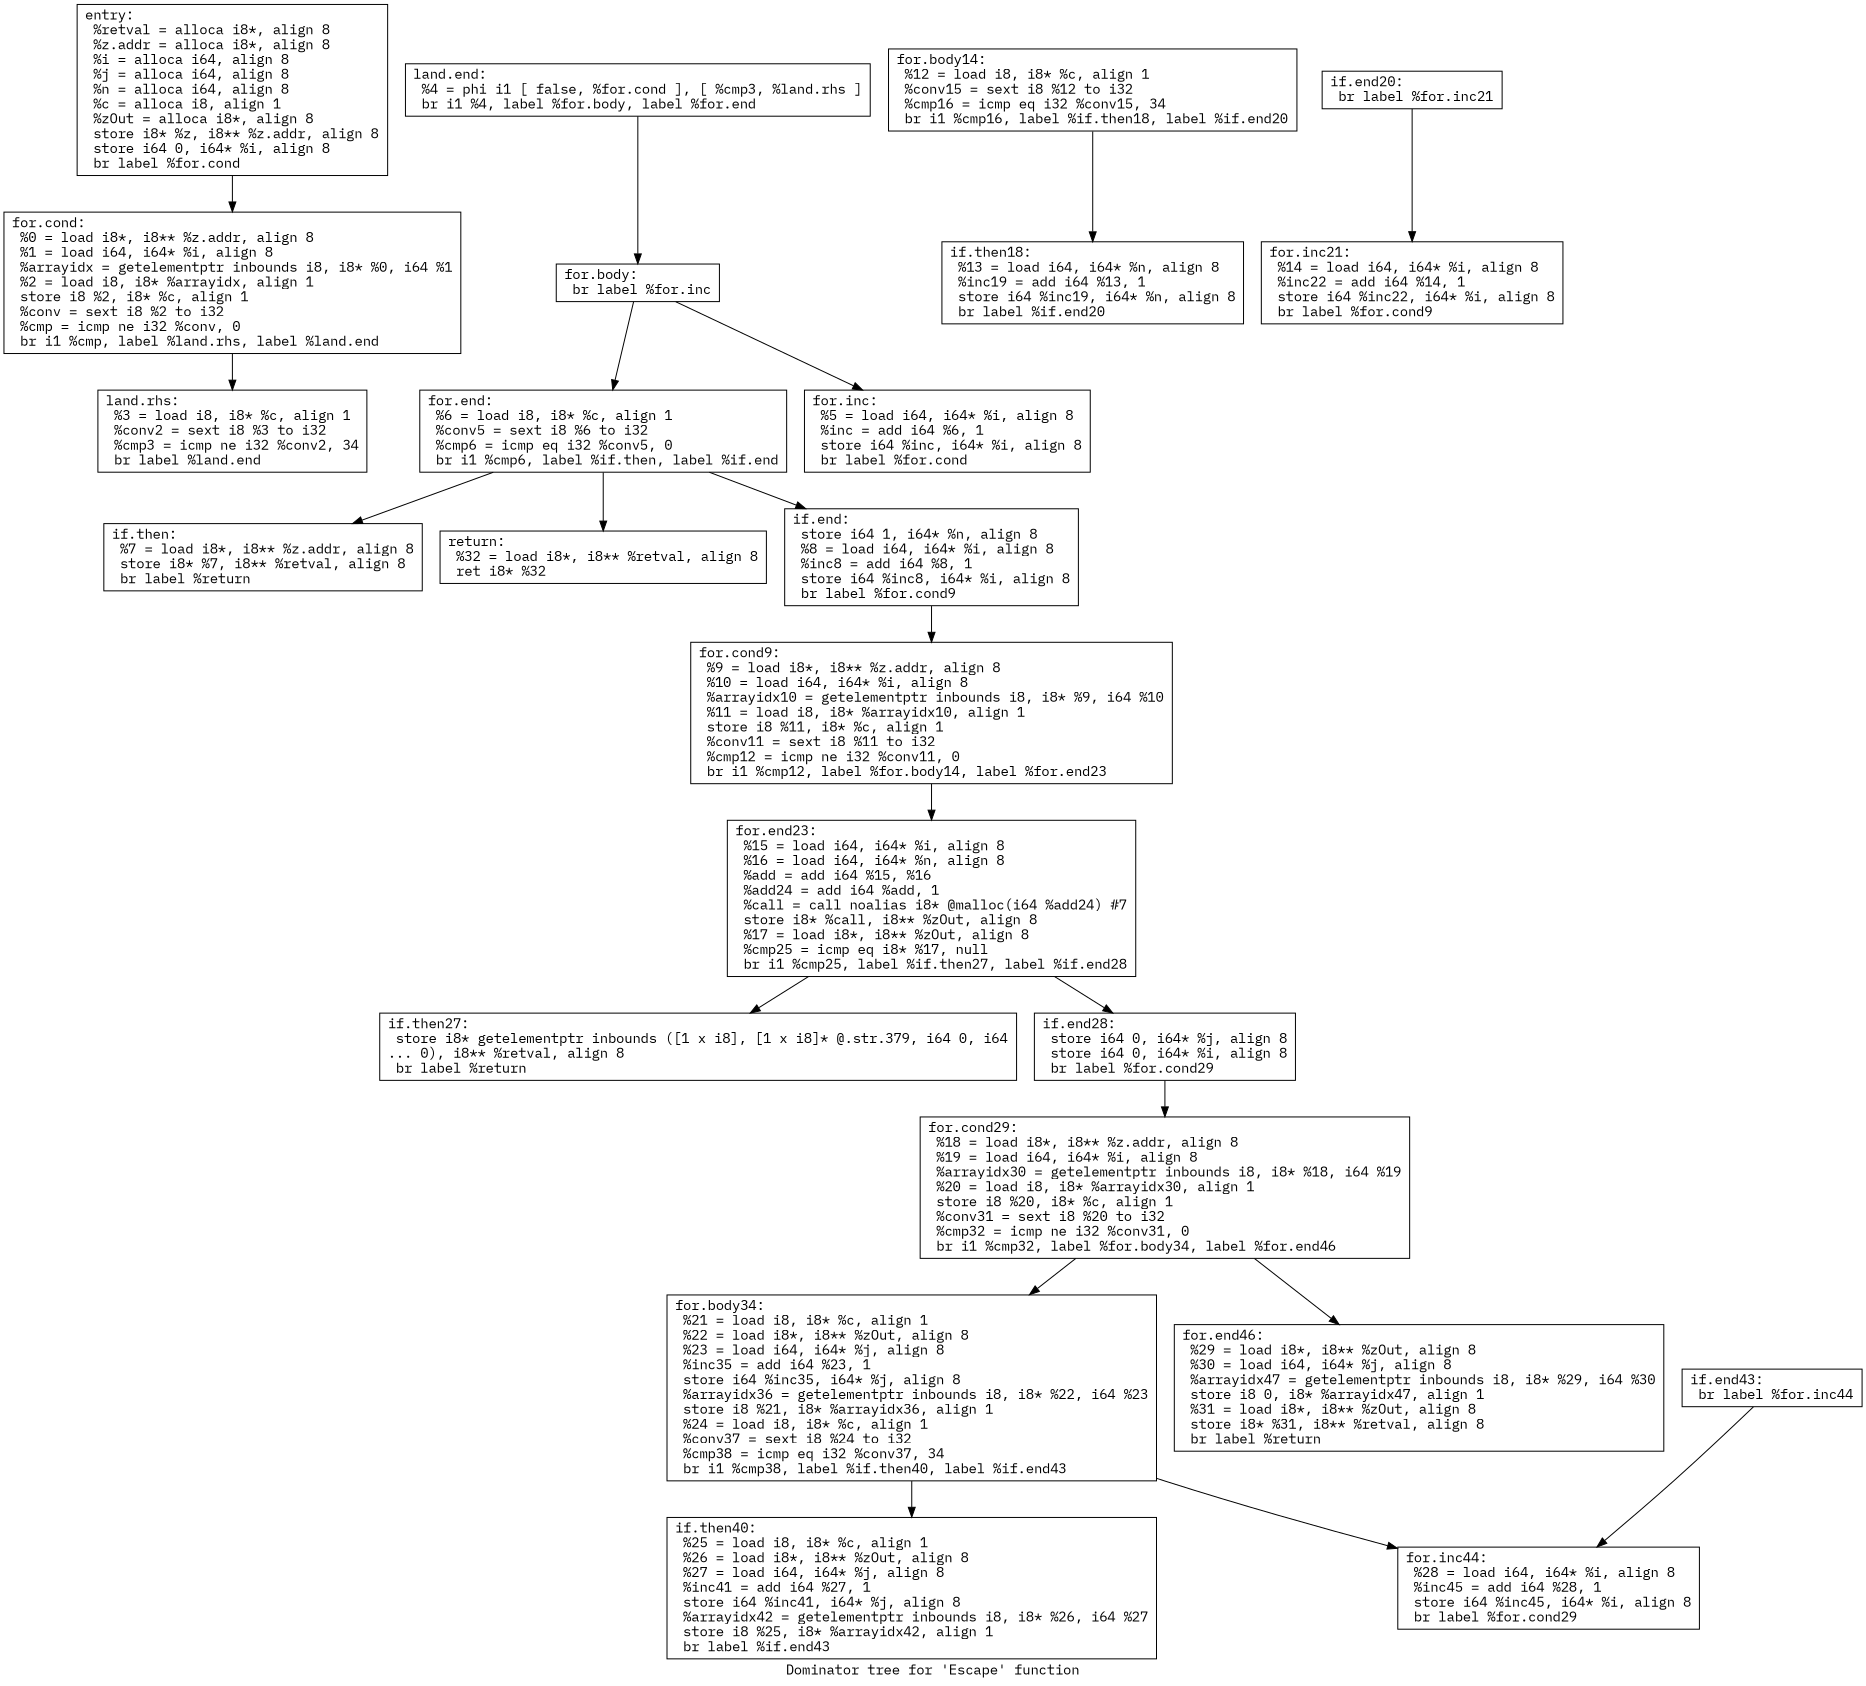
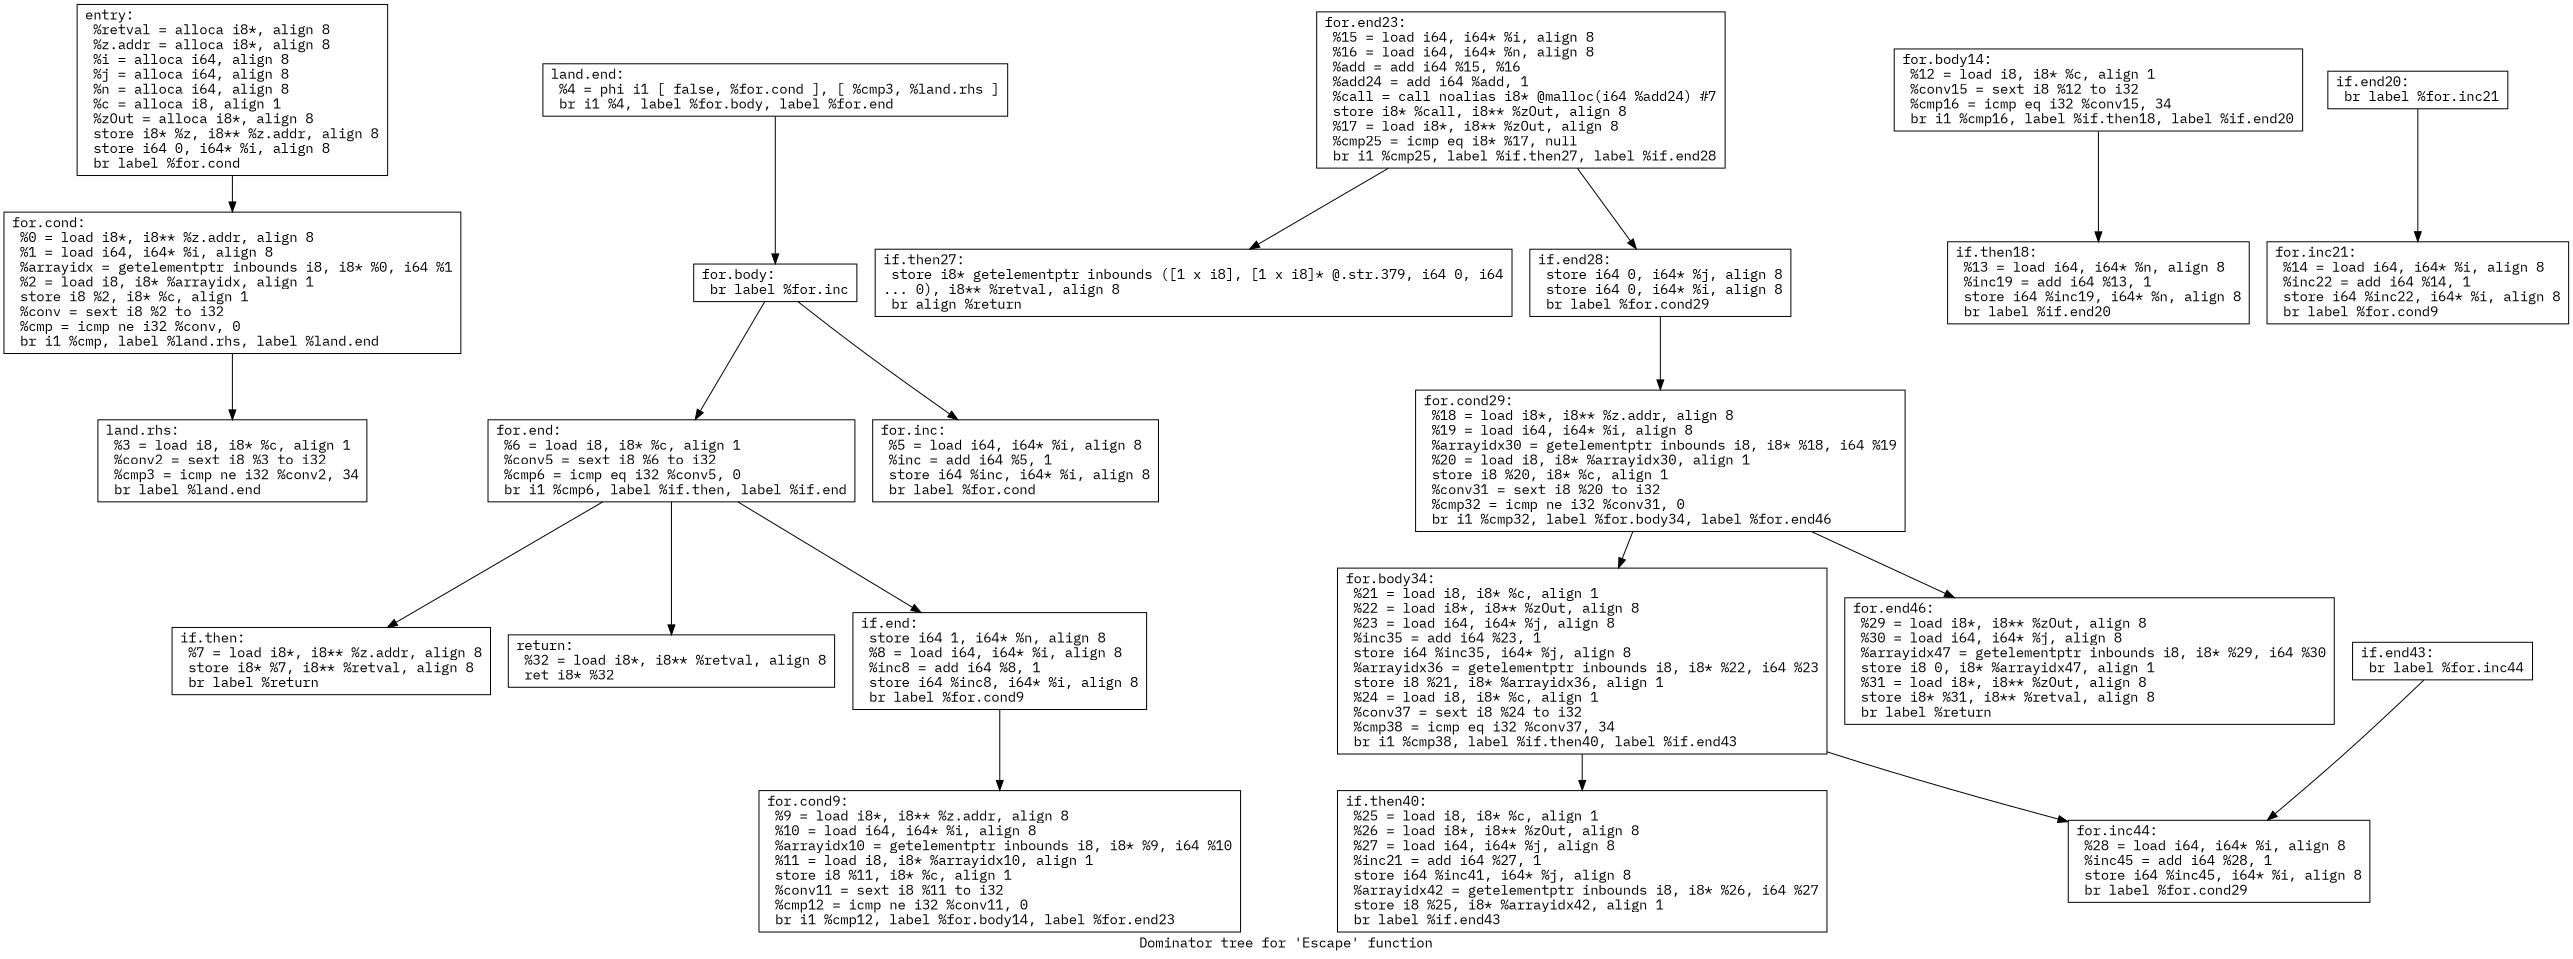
  digraph {
    fontname="IBM Plex Mono"
    label="Dominator tree for 'Escape' function"
    node [fontname="IBM Plex Mono" shape=record]
    edge [fontname="IBM Plex Mono"]
    n1 [label="{entry:\l  %retval = alloca i8*, align 8\l  %z.addr = alloca i8*, align 8\l  %i = alloca i64, align 8\l  %j = alloca i64, align 8\l  %n = alloca i64, align 8\l  %c = alloca i8, align 1\l  %zOut = alloca i8*, align 8\l  store i8* %z, i8** %z.addr, align 8\l  store i64 0, i64* %i, align 8\l  br label %for.cond\l}"]
    n2 [label="{for.cond:                                         \l  %0 = load i8*, i8** %z.addr, align 8\l  %1 = load i64, i64* %i, align 8\l  %arrayidx = getelementptr inbounds i8, i8* %0, i64 %1\l  %2 = load i8, i8* %arrayidx, align 1\l  store i8 %2, i8* %c, align 1\l  %conv = sext i8 %2 to i32\l  %cmp = icmp ne i32 %conv, 0\l  br i1 %cmp, label %land.rhs, label %land.end\l}"]
    n3 [label="{land.rhs:                                         \l  %3 = load i8, i8* %c, align 1\l  %conv2 = sext i8 %3 to i32\l  %cmp3 = icmp ne i32 %conv2, 34\l  br label %land.end\l}"]
    n4 [label="{land.end:                                         \l  %4 = phi i1 [ false, %for.cond ], [ %cmp3, %land.rhs ]\l  br i1 %4, label %for.body, label %for.end\l}"]
    n5 [label="{for.body:                                         \l  br label %for.inc\l}"]
    n6 [label="{for.end:                                          \l  %6 = load i8, i8* %c, align 1\l  %conv5 = sext i8 %6 to i32\l  %cmp6 = icmp eq i32 %conv5, 0\l  br i1 %cmp6, label %if.then, label %if.end\l}"]
-   n7 [label="{for.inc:                                          \l  %5 = load i64, i64* %i, align 8\l  %inc = add i64 %6, 1\l  store i64 %inc, i64* %i, align 8\l  br label %for.cond\l}"]
+   n7 [label="{for.inc:                                          \l  %5 = load i64, i64* %i, align 8\l  %inc = add i64 %5, 1\l  store i64 %inc, i64* %i, align 8\l  br label %for.cond\l}"]
    n8 [label="{if.then:                                          \l  %7 = load i8*, i8** %z.addr, align 8\l  store i8* %7, i8** %retval, align 8\l  br label %return\l}"]
    n9 [label="{return:                                           \l  %32 = load i8*, i8** %retval, align 8\l  ret i8* %32\l}"]
    n10 [label="{if.end:                                           \l  store i64 1, i64* %n, align 8\l  %8 = load i64, i64* %i, align 8\l  %inc8 = add i64 %8, 1\l  store i64 %inc8, i64* %i, align 8\l  br label %for.cond9\l}"]
    n11 [label="{for.cond9:                                        \l  %9 = load i8*, i8** %z.addr, align 8\l  %10 = load i64, i64* %i, align 8\l  %arrayidx10 = getelementptr inbounds i8, i8* %9, i64 %10\l  %11 = load i8, i8* %arrayidx10, align 1\l  store i8 %11, i8* %c, align 1\l  %conv11 = sext i8 %11 to i32\l  %cmp12 = icmp ne i32 %conv11, 0\l  br i1 %cmp12, label %for.body14, label %for.end23\l}"]
    n12 [label="{for.end23:                                        \l  %15 = load i64, i64* %i, align 8\l  %16 = load i64, i64* %n, align 8\l  %add = add i64 %15, %16\l  %add24 = add i64 %add, 1\l  %call = call noalias i8* @malloc(i64 %add24) #7\l  store i8* %call, i8** %zOut, align 8\l  %17 = load i8*, i8** %zOut, align 8\l  %cmp25 = icmp eq i8* %17, null\l  br i1 %cmp25, label %if.then27, label %if.end28\l}"]
    n13 [label="{for.body14:                                       \l  %12 = load i8, i8* %c, align 1\l  %conv15 = sext i8 %12 to i32\l  %cmp16 = icmp eq i32 %conv15, 34\l  br i1 %cmp16, label %if.then18, label %if.end20\l}"]
    n14 [label="{if.then18:                                        \l  %13 = load i64, i64* %n, align 8\l  %inc19 = add i64 %13, 1\l  store i64 %inc19, i64* %n, align 8\l  br label %if.end20\l}"]
-   n15 [label="{if.then27:                                        \l  store i8* getelementptr inbounds ([1 x i8], [1 x i8]* @.str.379, i64 0, i64\l... 0), i8** %retval, align 8\l  br label %return\l}"]
+   n15 [label="{if.then27:                                        \l  store i8* getelementptr inbounds ([1 x i8], [1 x i8]* @.str.379, i64 0, i64\l... 0), i8** %retval, align 8\l  br align %return\l}"]
    n16 [label="{if.end28:                                         \l  store i64 0, i64* %j, align 8\l  store i64 0, i64* %i, align 8\l  br label %for.cond29\l}"]
    n17 [label="{if.end20:                                         \l  br label %for.inc21\l}"]
    n18 [label="{for.inc21:                                        \l  %14 = load i64, i64* %i, align 8\l  %inc22 = add i64 %14, 1\l  store i64 %inc22, i64* %i, align 8\l  br label %for.cond9\l}"]
    n19 [label="{for.cond29:                                       \l  %18 = load i8*, i8** %z.addr, align 8\l  %19 = load i64, i64* %i, align 8\l  %arrayidx30 = getelementptr inbounds i8, i8* %18, i64 %19\l  %20 = load i8, i8* %arrayidx30, align 1\l  store i8 %20, i8* %c, align 1\l  %conv31 = sext i8 %20 to i32\l  %cmp32 = icmp ne i32 %conv31, 0\l  br i1 %cmp32, label %for.body34, label %for.end46\l}"]
    n20 [label="{for.body34:                                       \l  %21 = load i8, i8* %c, align 1\l  %22 = load i8*, i8** %zOut, align 8\l  %23 = load i64, i64* %j, align 8\l  %inc35 = add i64 %23, 1\l  store i64 %inc35, i64* %j, align 8\l  %arrayidx36 = getelementptr inbounds i8, i8* %22, i64 %23\l  store i8 %21, i8* %arrayidx36, align 1\l  %24 = load i8, i8* %c, align 1\l  %conv37 = sext i8 %24 to i32\l  %cmp38 = icmp eq i32 %conv37, 34\l  br i1 %cmp38, label %if.then40, label %if.end43\l}"]
    n21 [label="{for.end46:                                        \l  %29 = load i8*, i8** %zOut, align 8\l  %30 = load i64, i64* %j, align 8\l  %arrayidx47 = getelementptr inbounds i8, i8* %29, i64 %30\l  store i8 0, i8* %arrayidx47, align 1\l  %31 = load i8*, i8** %zOut, align 8\l  store i8* %31, i8** %retval, align 8\l  br label %return\l}"]
-   n22 [label="{if.then40:                                        \l  %25 = load i8, i8* %c, align 1\l  %26 = load i8*, i8** %zOut, align 8\l  %27 = load i64, i64* %j, align 8\l  %inc41 = add i64 %27, 1\l  store i64 %inc41, i64* %j, align 8\l  %arrayidx42 = getelementptr inbounds i8, i8* %26, i64 %27\l  store i8 %25, i8* %arrayidx42, align 1\l  br label %if.end43\l}"]
+   n22 [label="{if.then40:                                        \l  %25 = load i8, i8* %c, align 1\l  %26 = load i8*, i8** %zOut, align 8\l  %27 = load i64, i64* %j, align 8\l  %inc21 = add i64 %27, 1\l  store i64 %inc41, i64* %j, align 8\l  %arrayidx42 = getelementptr inbounds i8, i8* %26, i64 %27\l  store i8 %25, i8* %arrayidx42, align 1\l  br label %if.end43\l}"]
    n23 [label="{for.inc44:                                        \l  %28 = load i64, i64* %i, align 8\l  %inc45 = add i64 %28, 1\l  store i64 %inc45, i64* %i, align 8\l  br label %for.cond29\l}"]
    n24 [label="{if.end43:                                         \l  br label %for.inc44\l}"]
    n1 -> n2
    n2 -> n3
    n4 -> n5
    n5 -> n6
    n5 -> n7
    n6 -> n8
    n6 -> n9
    n6 -> n10
    n10 -> n11
-   n11 -> n12
    n12 -> n15
    n12 -> n16
    n13 -> n14
    n16 -> n19
    n17 -> n18
    n19 -> n20
    n19 -> n21
    n20 -> n22
    n20 -> n23
    n24 -> n23
  }
